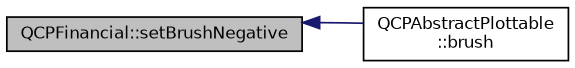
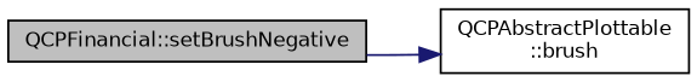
  digraph {
    rankdir=LR
    node [color=black fontname=Helvetica fontsize=10 shape=record style=filled]
    n1 [fillcolor=grey75 fontcolor=black height=0.2 label="QCPFinancial::setBrushNegative" width=0.4]
    n2 [fillcolor=white height=0.2 label="QCPAbstractPlottable\l::brush" width=0.4]
-   n2 -> n1 [color=midnightblue fontname=Helvetica fontsize=10 labelfontname=Helvetica labelfontsize=10 style=solid]
+   n1 -> n2 [color=midnightblue fontname=Helvetica fontsize=10 labelfontname=Helvetica labelfontsize=10 style=solid]
  }
